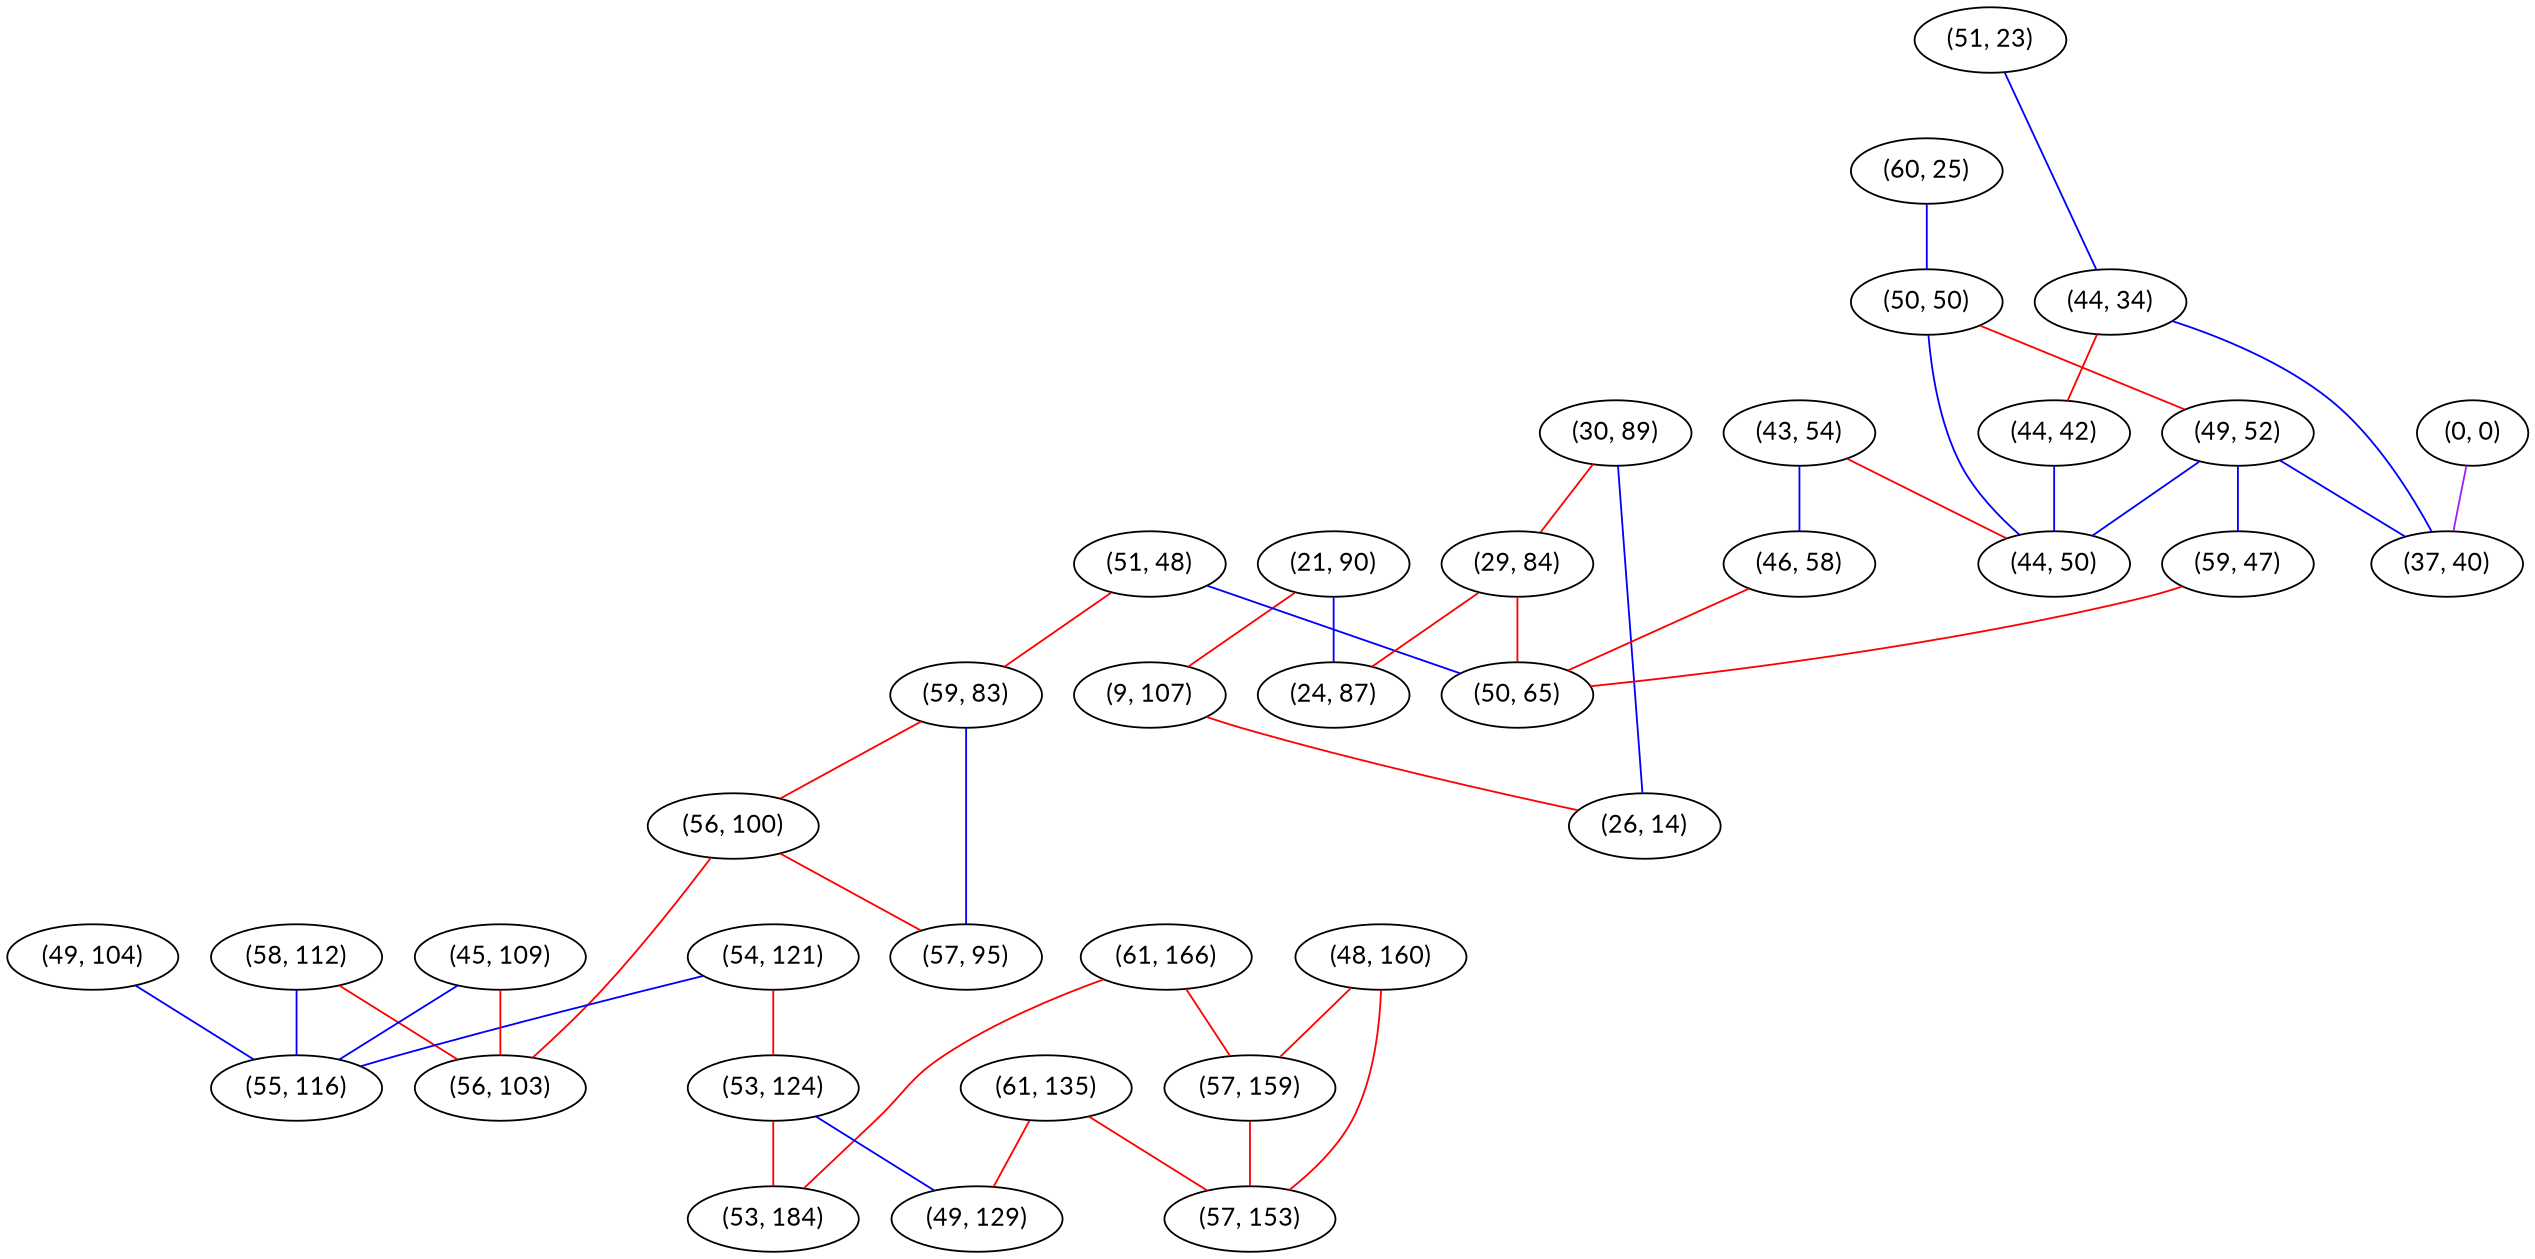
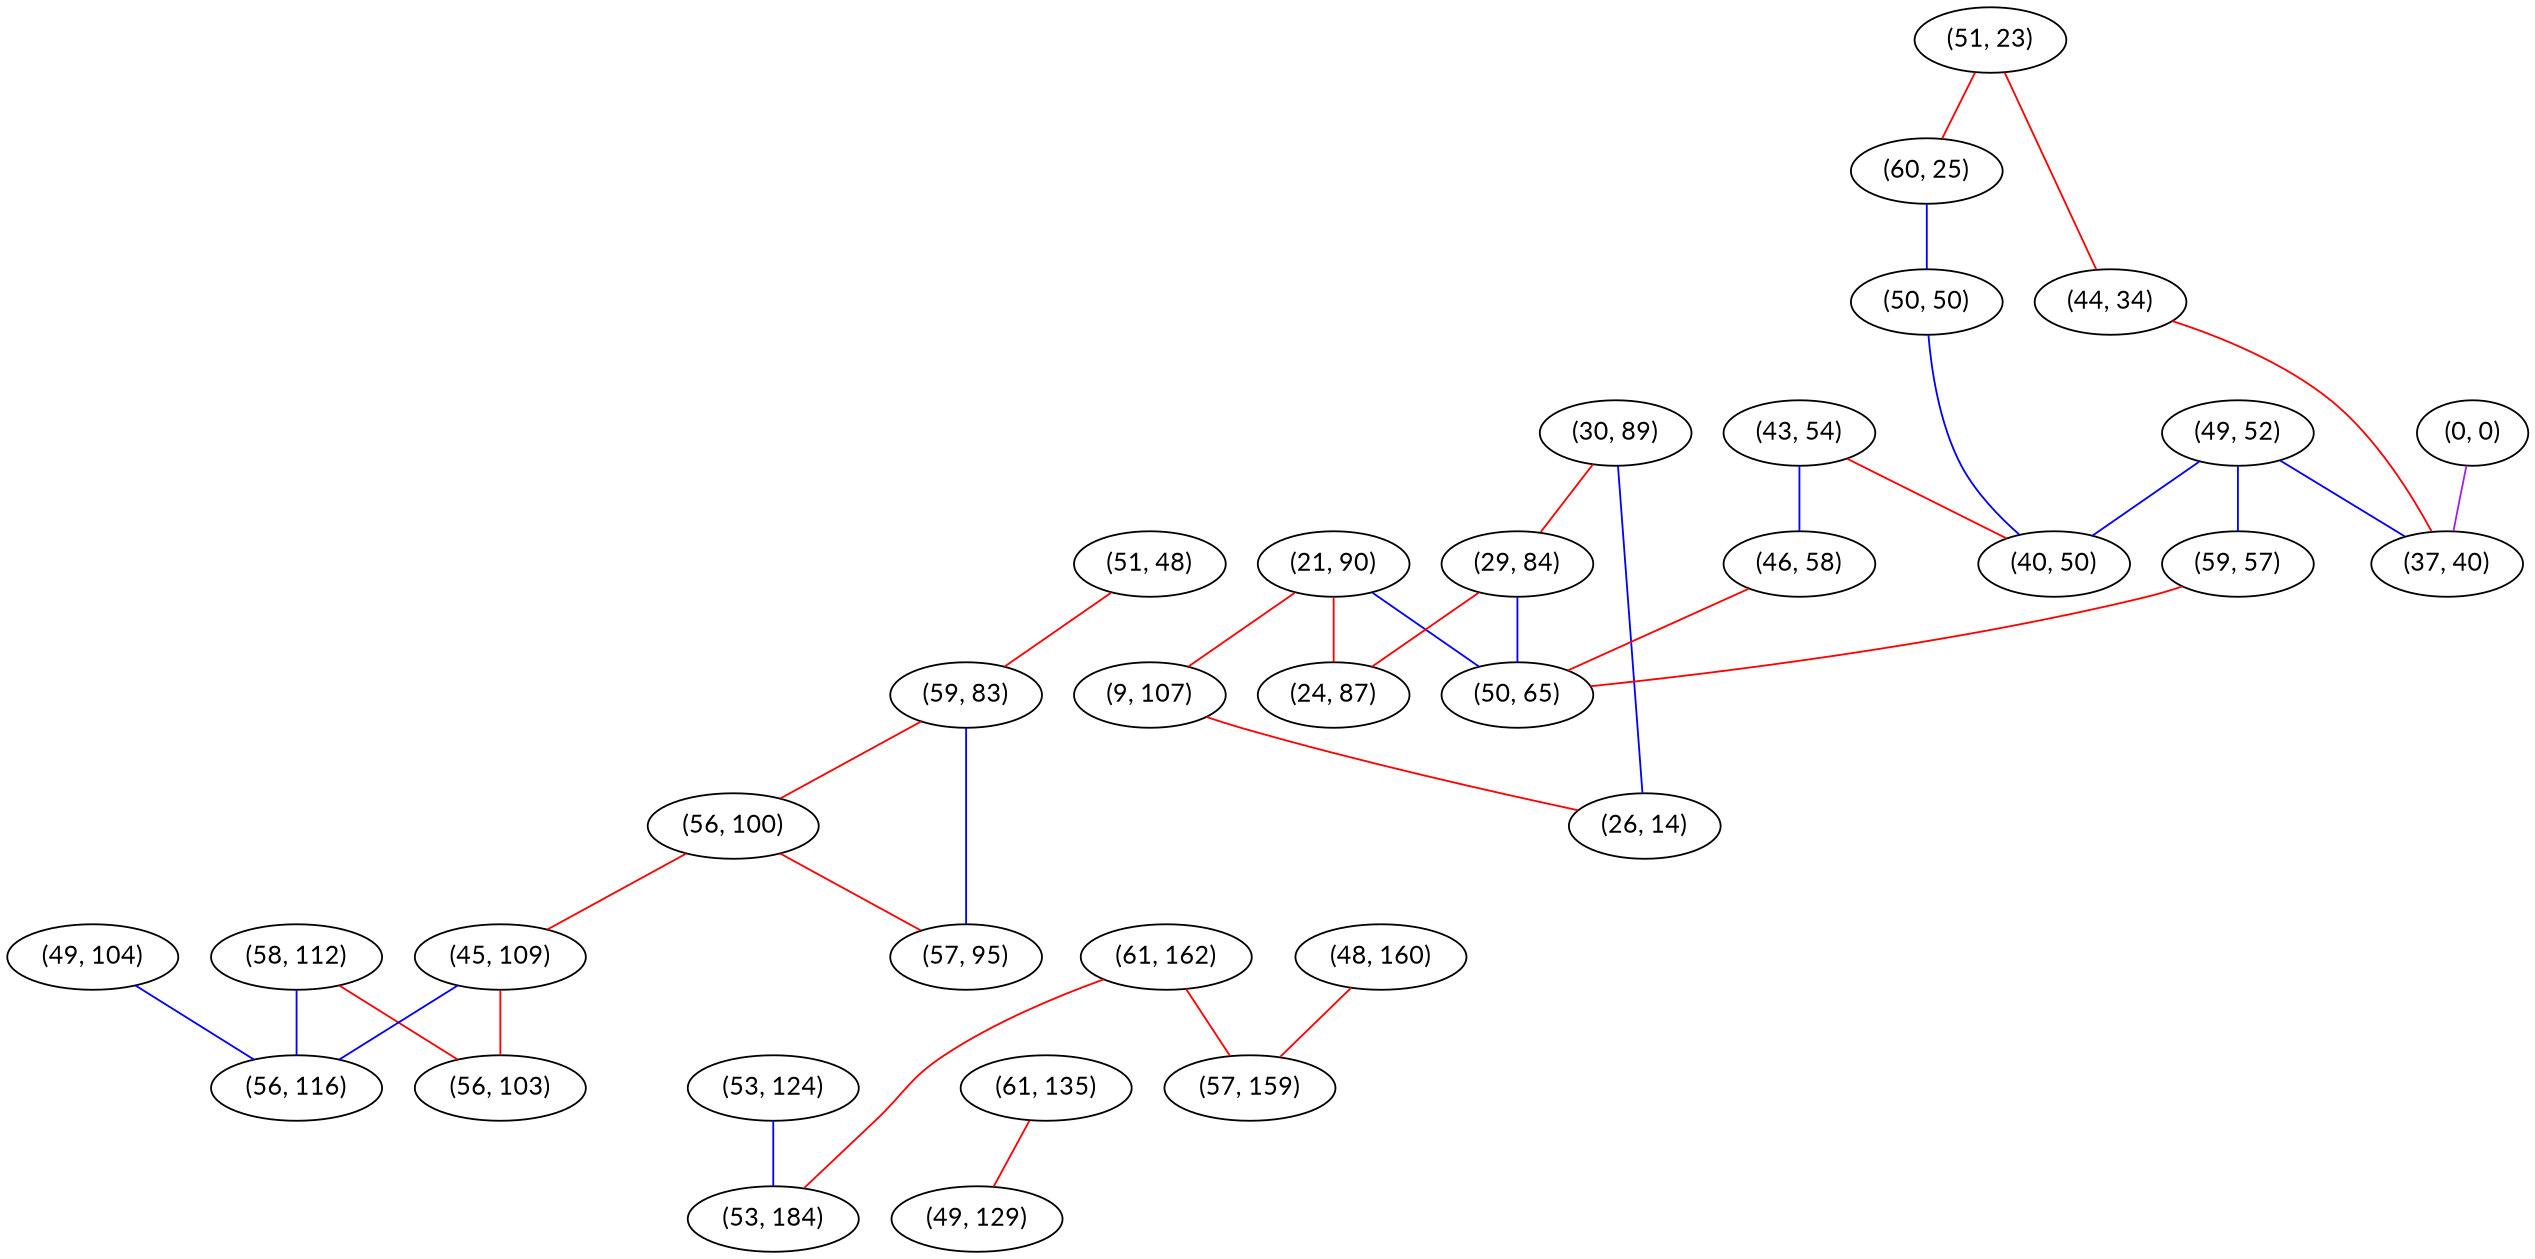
  graph {
    fontname=Lato
    node [fontname=Lato]
    edge [color=red fontname=Lato weight=1]
    "(49, 104)"
-   "(56, 116)" [label="(55, 116)"]
+   "(56, 116)"
    "(56, 100)"
    "(56, 103)"
    "(57, 95)"
    "(21, 90)"
    "(9, 107)"
    "(24, 87)"
    n9 [label="(26, 14)"]
    n10 [label="(51, 48)"]
    "(59, 83)"
    "(50, 65)"
    "(48, 160)"
    "(57, 159)"
-   "(57, 153)"
    "(51, 23)"
    "(60, 25)"
    "(44, 34)"
    "(50, 50)"
-   "(44, 42)"
    "(37, 40)"
    "(58, 112)"
    "(30, 89)"
    "(29, 84)"
-   "(44, 50)"
+   "(44, 50)" [label="(40, 50)"]
    "(49, 52)"
-   "(61, 166)"
+   "(61, 166)" [label="(61, 162)"]
    "(53, 184)"
-   "(54, 121)"
    "(53, 124)"
    "(49, 129)"
    "(43, 54)"
    "(46, 58)"
-   "(59, 57)" [label="(59, 47)"]
+   "(59, 57)"
    "(0, 0)"
    "(45, 109)"
    "(61, 135)"
    "(49, 104)" -- "(56, 116)" [color=blue weight=3]
-   "(56, 100)" -- "(56, 103)"
+   "(56, 100)" -- "(45, 109)"
    "(56, 100)" -- "(57, 95)"
    "(21, 90)" -- "(9, 107)"
-   "(21, 90)" -- "(24, 87)" [color=blue weight=3]
+   "(21, 90)" -- "(24, 87)" [weight=3]
    "(9, 107)" -- n9
    n10 -- "(59, 83)"
-   n10 -- "(50, 65)" [color=blue weight=3]
+   "(21, 90)" -- "(50, 65)" [color=blue weight=3]
    "(59, 83)" -- "(56, 100)"
    "(59, 83)" -- "(57, 95)" [color=blue weight=3]
    "(48, 160)" -- "(57, 159)"
-   "(48, 160)" -- "(57, 153)"
-   "(57, 159)" -- "(57, 153)"
-   "(51, 23)" -- "(44, 34)" [color=blue]
+   "(51, 23)" -- "(60, 25)"
+   "(51, 23)" -- "(44, 34)"
    "(60, 25)" -- "(50, 50)" [color=blue weight=3]
-   "(44, 34)" -- "(44, 42)"
-   "(44, 34)" -- "(37, 40)" [color=blue]
+   "(44, 34)" -- "(37, 40)"
    "(50, 50)" -- "(44, 50)" [color=blue weight=3]
-   "(50, 50)" -- "(49, 52)"
-   "(44, 42)" -- "(44, 50)" [color=blue weight=3]
    "(58, 112)" -- "(56, 116)" [color=blue weight=3]
    "(58, 112)" -- "(56, 103)"
    "(30, 89)" -- n9 [color=blue weight=3]
    "(30, 89)" -- "(29, 84)"
    "(29, 84)" -- "(24, 87)"
-   "(29, 84)" -- "(50, 65)"
+   "(29, 84)" -- "(50, 65)" [color=blue]
    "(49, 52)" -- "(37, 40)" [color=blue weight=3]
    "(49, 52)" -- "(44, 50)" [color=blue weight=3]
    "(49, 52)" -- "(59, 57)" [color=blue weight=3]
    "(61, 166)" -- "(57, 159)"
    "(61, 166)" -- "(53, 184)"
-   "(54, 121)" -- "(56, 116)" [color=blue weight=3]
-   "(54, 121)" -- "(53, 124)"
-   "(53, 124)" -- "(53, 184)" [weight=3]
-   "(53, 124)" -- "(49, 129)" [color=blue weight=3]
+   "(53, 124)" -- "(53, 184)" [color=blue weight=3]
    "(43, 54)" -- "(44, 50)"
    "(43, 54)" -- "(46, 58)" [color=blue weight=3]
    "(46, 58)" -- "(50, 65)"
    "(59, 57)" -- "(50, 65)"
    "(0, 0)" -- "(37, 40)" [color=purple weight=4]
    "(45, 109)" -- "(56, 116)" [color=blue weight=3]
    "(45, 109)" -- "(56, 103)"
-   "(61, 135)" -- "(57, 153)"
    "(61, 135)" -- "(49, 129)"
  }
